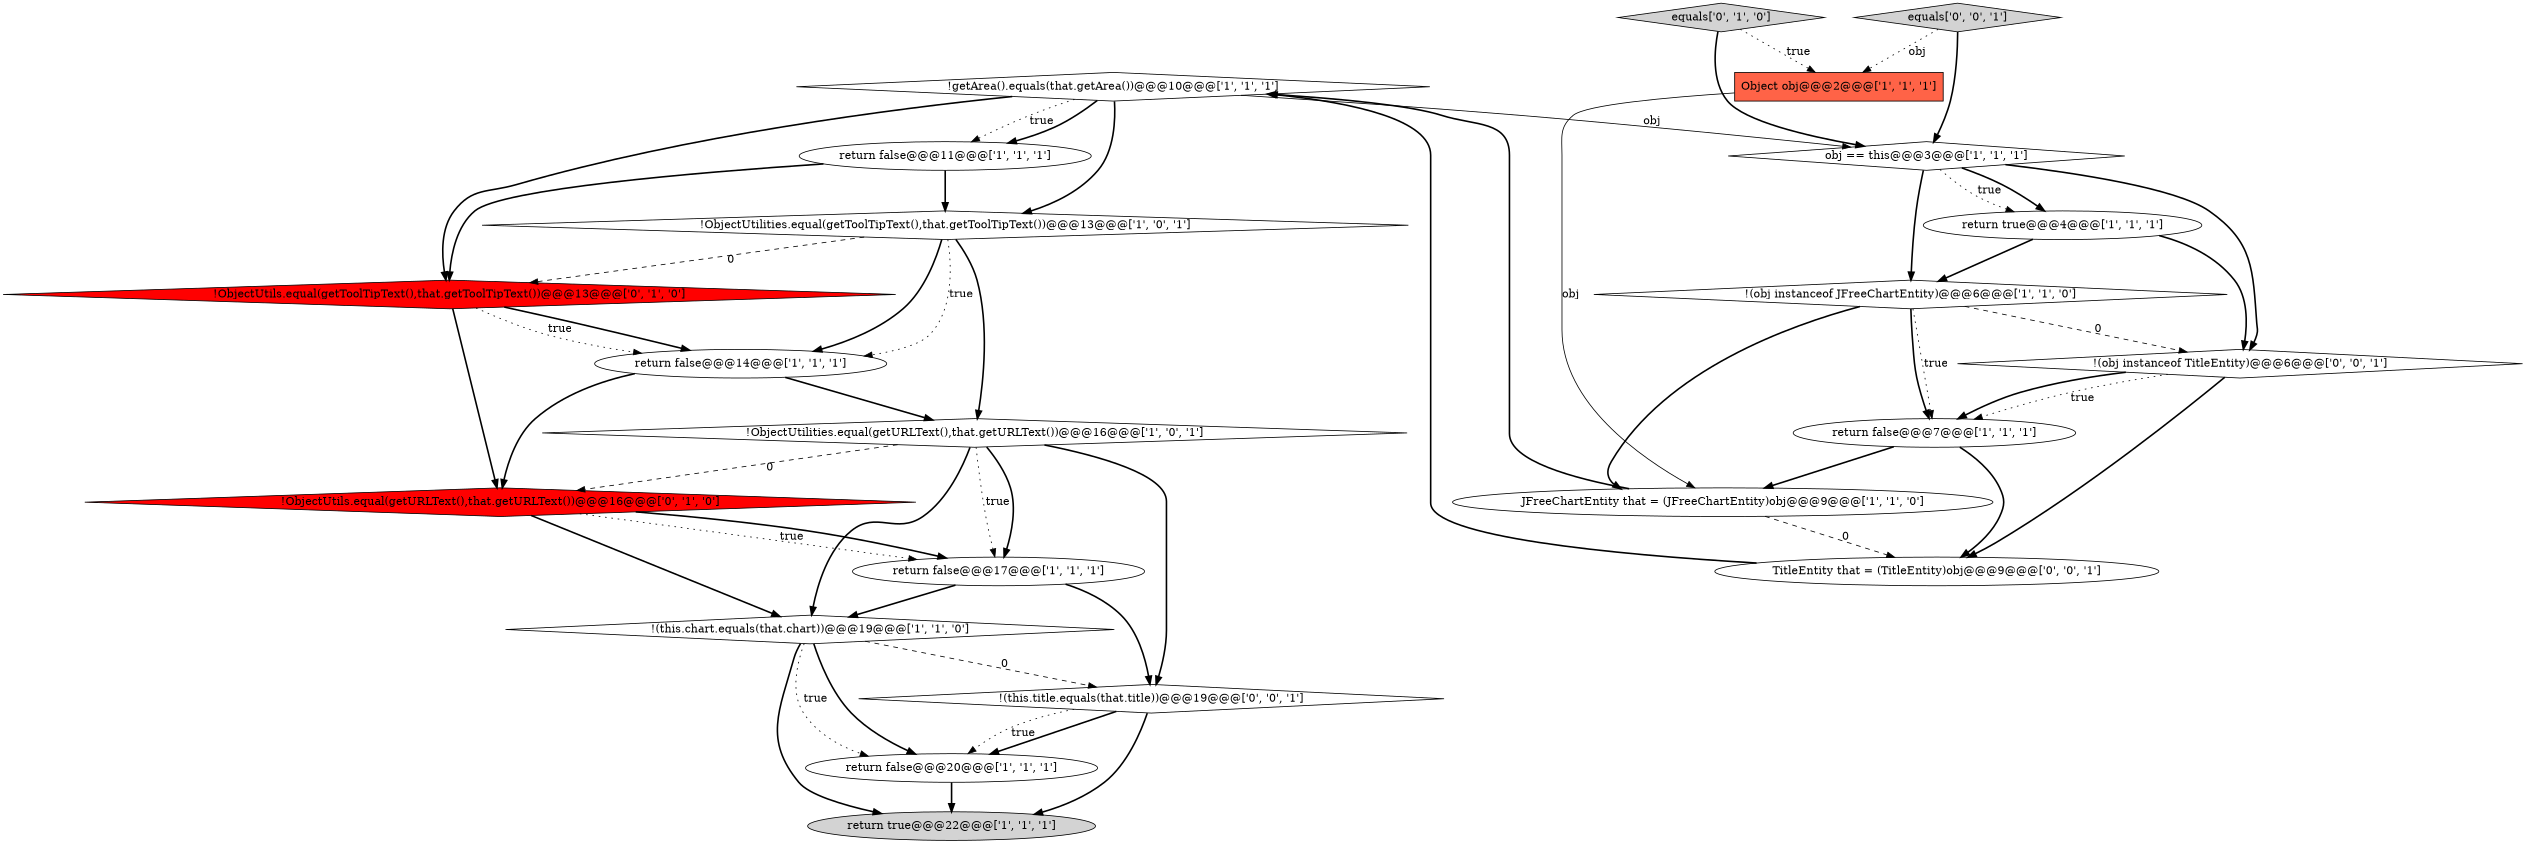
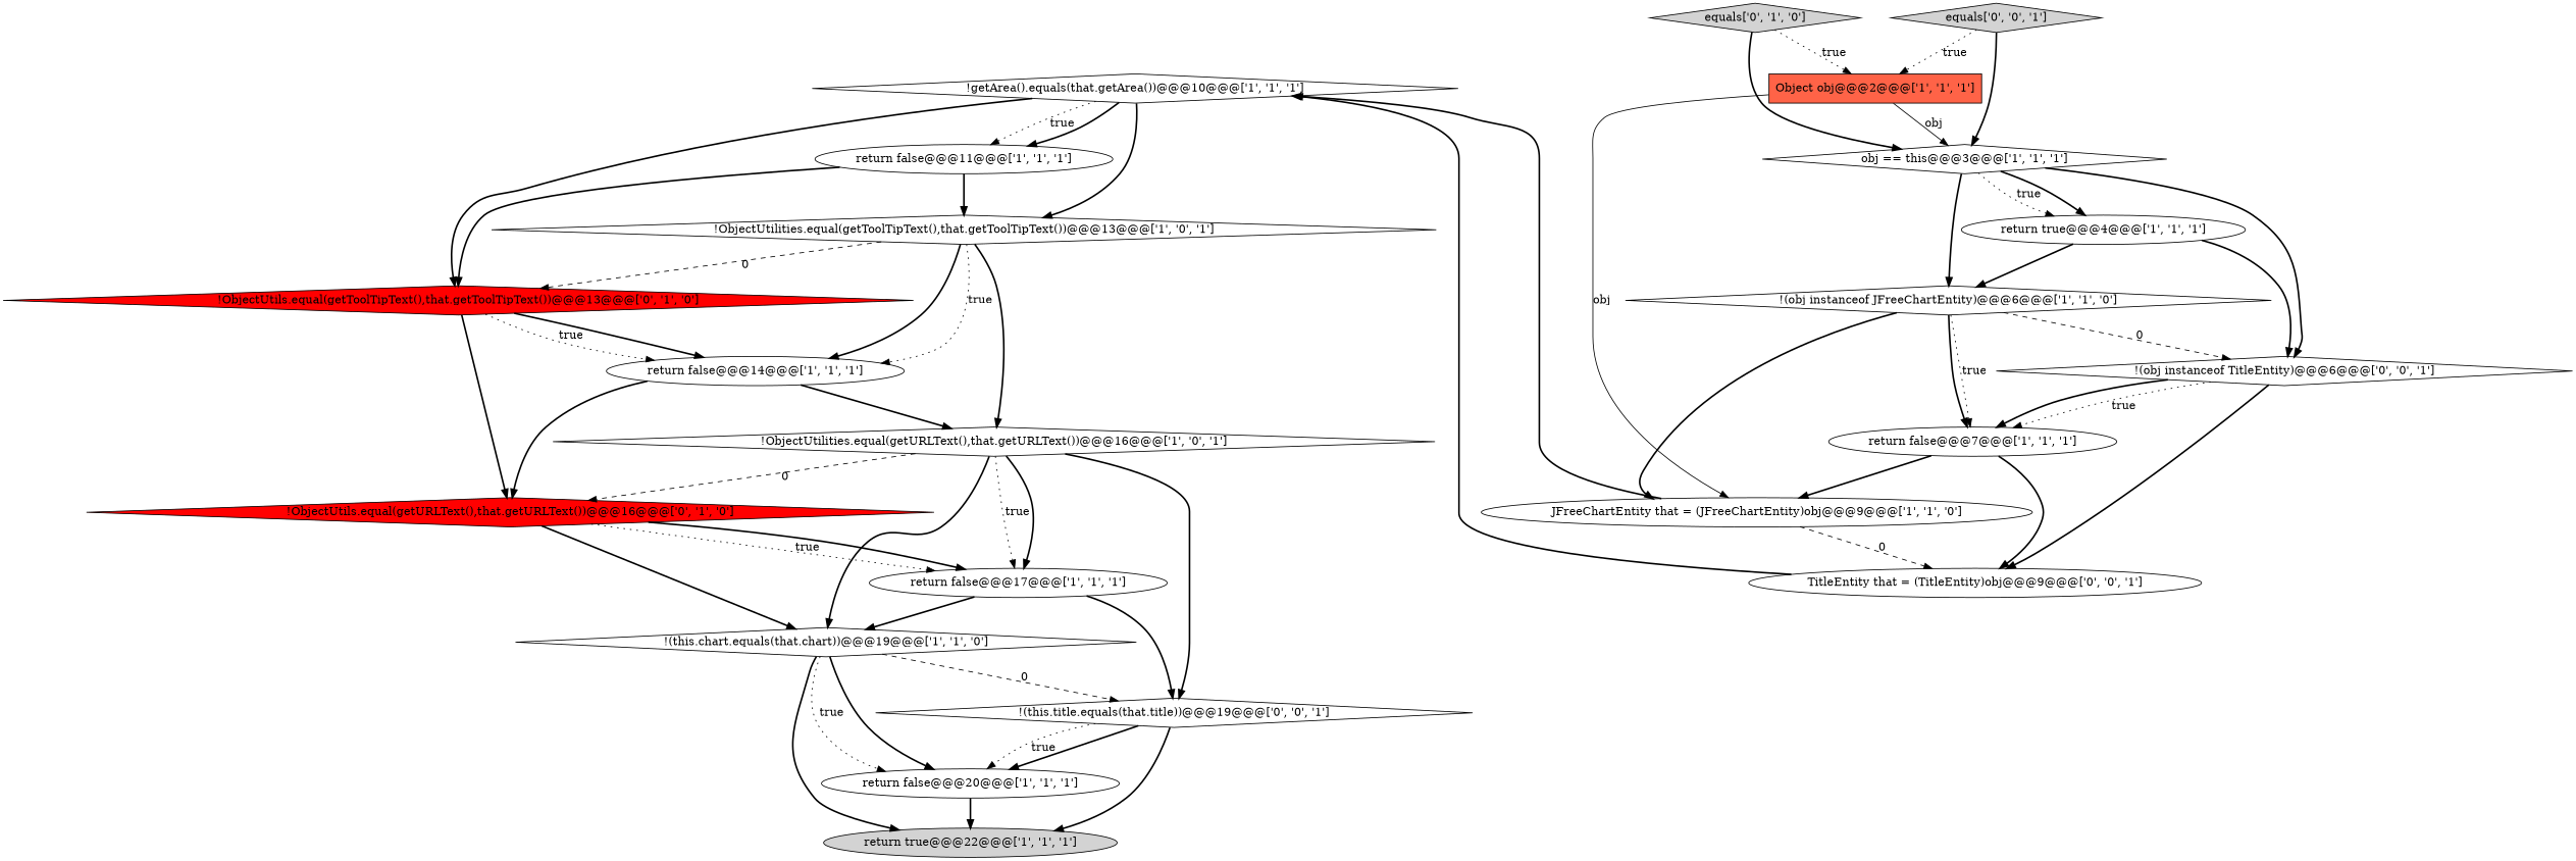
  digraph {
    node [fillcolor=white shape=diamond style=filled]
    edge [style=bold]
    n1 [label="!(this.title.equals(that.title))@@@19@@@['0', '0', '1']"]
    n2 [label="return false@@@20@@@['1', '1', '1']" shape=ellipse]
    n3 [fillcolor=lightgray label="return true@@@22@@@['1', '1', '1']" shape=ellipse]
    n4 [fillcolor=red label="!ObjectUtils.equal(getToolTipText(),that.getToolTipText())@@@13@@@['0', '1', '0']"]
    n5 [label="return false@@@14@@@['1', '1', '1']" shape=ellipse]
    n6 [fillcolor=red label="!ObjectUtils.equal(getURLText(),that.getURLText())@@@16@@@['0', '1', '0']"]
    n7 [label="!ObjectUtilities.equal(getURLText(),that.getURLText())@@@16@@@['1', '0', '1']"]
    n8 [label="!(this.chart.equals(that.chart))@@@19@@@['1', '1', '0']"]
    n9 [label="return false@@@17@@@['1', '1', '1']" shape=ellipse]
    n10 [label="obj == this@@@3@@@['1', '1', '1']"]
    n11 [label="return true@@@4@@@['1', '1', '1']" shape=ellipse]
    n12 [label="!(obj instanceof TitleEntity)@@@6@@@['0', '0', '1']"]
    n13 [label="!(obj instanceof JFreeChartEntity)@@@6@@@['1', '1', '0']"]
    n14 [label="TitleEntity that = (TitleEntity)obj@@@9@@@['0', '0', '1']" shape=ellipse]
    n15 [label="return false@@@7@@@['1', '1', '1']" shape=ellipse]
    n16 [label="JFreeChartEntity that = (JFreeChartEntity)obj@@@9@@@['1', '1', '0']" shape=ellipse]
    n17 [fillcolor=tomato label="Object obj@@@2@@@['1', '1', '1']" shape=box]
    n18 [label="!getArea().equals(that.getArea())@@@10@@@['1', '1', '1']"]
    n19 [fillcolor=lightgray label="equals['0', '1', '0']"]
    n20 [label="!ObjectUtilities.equal(getToolTipText(),that.getToolTipText())@@@13@@@['1', '0', '1']"]
    n21 [label="return false@@@11@@@['1', '1', '1']" shape=ellipse]
    n22 [fillcolor=lightgray label="equals['0', '0', '1']"]
    n1 -> n2
    n1 -> n2 [label=true style=dotted]
    n1 -> n3
    n2 -> n3
    n4 -> n5
    n4 -> n5 [label=true style=dotted]
    n4 -> n6
    n5 -> n6
    n5 -> n7
    n6 -> n8
    n6 -> n9 [label=true style=dotted]
    n6 -> n9
    n7 -> n1
    n7 -> n6 [label=0 style=dashed]
    n7 -> n8
    n7 -> n9 [label=true style=dotted]
    n7 -> n9
    n8 -> n1 [label=0 style=dashed]
    n8 -> n2
    n8 -> n2 [label=true style=dotted]
    n8 -> n3
    n9 -> n1
    n9 -> n8
    n10 -> n11 [label=true style=dotted]
    n10 -> n11
    n10 -> n12
    n10 -> n13
    n11 -> n12
    n11 -> n13
    n12 -> n14
    n12 -> n15
    n12 -> n15 [label=true style=dotted]
    n13 -> n12 [label=0 style=dashed]
    n13 -> n15 [label=true style=dotted]
    n13 -> n15
    n13 -> n16
    n14 -> n18
    n15 -> n14
    n15 -> n16
    n16 -> n14 [label=0 style=dashed]
    n16 -> n18
-   n18 -> n10 [label=obj style=solid]
+   n17 -> n10 [label=obj style=solid]
    n17 -> n16 [label=obj style=solid]
    n18 -> n4
    n18 -> n20
    n18 -> n21 [label=true style=dotted]
    n18 -> n21
    n19 -> n10
    n19 -> n17 [label=true style=dotted]
    n20 -> n4 [label=0 style=dashed]
    n20 -> n5 [label=true style=dotted]
    n20 -> n5
    n20 -> n7
    n21 -> n4
    n21 -> n20
    n22 -> n10
-   n22 -> n17 [label=obj style=dotted]
+   n22 -> n17 [label=true style=dotted]
  }
